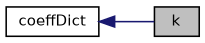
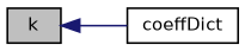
  digraph {
    rankdir=LR
    node [color=black fontname=Helvetica fontsize=10 shape=record]
    n1 [fillcolor=grey75 fontcolor=black height=0.2 label=k style=filled width=0.4]
    n2 [height=0.2 label=coeffDict width=0.4]
-   n2 -> n1 [color=midnightblue dir=back fontname=Helvetica fontsize=10 labelfontname=Helvetica labelfontsize=10 style=solid]
+   n1 -> n2 [color=midnightblue dir=back fontname=Helvetica fontsize=10 labelfontname=Helvetica labelfontsize=10 style=solid]
  }
